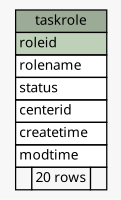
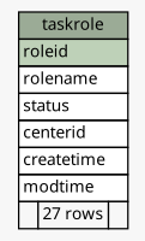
  digraph {
    bgcolor="#f7f7f7"
    fontname="Microsoft YaHei"
    fontsize=11
    nodesep=0.18
    rankdir=RL
    ranksep=0.46
-   n1 [fontname="Microsoft YaHei" fontsize=11 label=<     <TABLE BORDER="0" CELLBORDER="1" CELLSPACING="0" BGCOLOR="#ffffff">       <TR><TD COLSPAN="3" BGCOLOR="#9bab96" ALIGN="CENTER">taskrole</TD></TR>       <TR><TD PORT="roleid" COLSPAN="3" BGCOLOR="#bed1b8" ALIGN="LEFT">roleid</TD></TR>       <TR><TD PORT="rolename" COLSPAN="3" ALIGN="LEFT">rolename</TD></TR>       <TR><TD PORT="status" COLSPAN="3" ALIGN="LEFT">status</TD></TR>       <TR><TD PORT="centerid" COLSPAN="3" ALIGN="LEFT">centerid</TD></TR>       <TR><TD PORT="createtime" COLSPAN="3" ALIGN="LEFT">createtime</TD></TR>       <TR><TD PORT="modtime" COLSPAN="3" ALIGN="LEFT">modtime</TD></TR>       <TR><TD ALIGN="LEFT" BGCOLOR="#f7f7f7">  </TD><TD ALIGN="RIGHT" BGCOLOR="#f7f7f7">20 rows</TD><TD ALIGN="RIGHT" BGCOLOR="#f7f7f7">  </TD></TR>     </TABLE>> shape=plaintext]
+   n1 [fontname="Microsoft YaHei" fontsize=11 label=<     <TABLE BORDER="0" CELLBORDER="1" CELLSPACING="0" BGCOLOR="#ffffff">       <TR><TD COLSPAN="3" BGCOLOR="#9bab96" ALIGN="CENTER">taskrole</TD></TR>       <TR><TD PORT="roleid" COLSPAN="3" BGCOLOR="#bed1b8" ALIGN="LEFT">roleid</TD></TR>       <TR><TD PORT="rolename" COLSPAN="3" ALIGN="LEFT">rolename</TD></TR>       <TR><TD PORT="status" COLSPAN="3" ALIGN="LEFT">status</TD></TR>       <TR><TD PORT="centerid" COLSPAN="3" ALIGN="LEFT">centerid</TD></TR>       <TR><TD PORT="createtime" COLSPAN="3" ALIGN="LEFT">createtime</TD></TR>       <TR><TD PORT="modtime" COLSPAN="3" ALIGN="LEFT">modtime</TD></TR>       <TR><TD ALIGN="LEFT" BGCOLOR="#f7f7f7">  </TD><TD ALIGN="RIGHT" BGCOLOR="#f7f7f7">27 rows</TD><TD ALIGN="RIGHT" BGCOLOR="#f7f7f7">  </TD></TR>     </TABLE>> shape=plaintext]
  }
